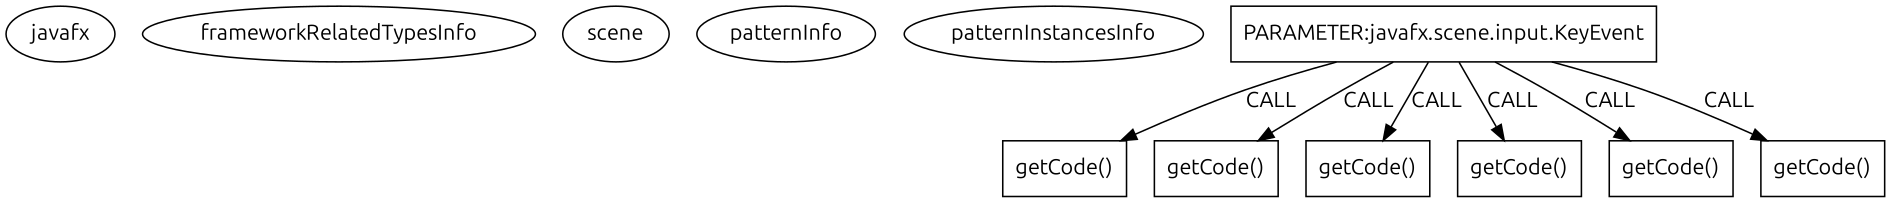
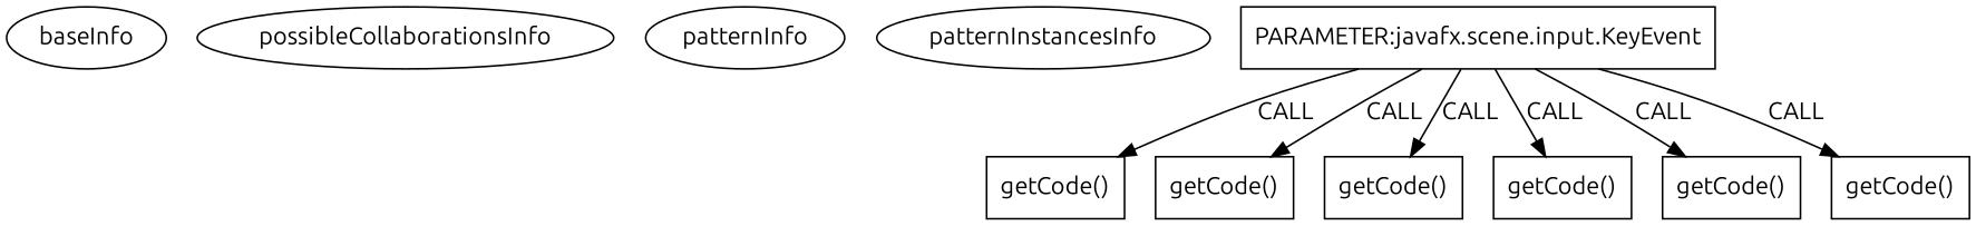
  digraph {
    fontname=Ubuntu
    node [fontname=Ubuntu isFrameworkType=false shape=box vertexType=INSIDE_CALL]
    edge [fontname=Ubuntu]
-   baseInfo [category=pattern graphId=774 isAnonymous=false possibleRelation=false label=javafx isFrameworkType="" shape="" vertexType=""]
-   frameworkRelatedTypesInfo [isFrameworkType="" shape="" vertexType=""]
-   possibleCollaborationsInfo [label=scene isFrameworkType="" shape="" vertexType=""]
+   baseInfo [category=pattern graphId=774 isAnonymous=false possibleRelation=false isFrameworkType="" shape="" vertexType=""]
+   possibleCollaborationsInfo [isFrameworkType="" shape="" vertexType=""]
    patternInfo [frequency=4.0 patternRootClient=null isFrameworkType="" shape="" vertexType=""]
    patternInstancesInfo [0="nablex-jfx-control-date~/nablex-jfx-control-date/jfx-control-date-master/src/main/java/be/nabu/jfx/control/date/DatePicker.java~void initialize()~3725" 1="Enriqe-Breaking-Bad-Brick-Breaker~/Enriqe-Breaking-Bad-Brick-Breaker/Breaking-Bad-Brick-Breaker-master/src/bbbrickbreaker/Level.java~void initContent(int)~446" 2="JASCValentine-BrickBreaker~/JASCValentine-BrickBreaker/BrickBreaker-master/src/brickbreaker/Level.java~void initContent(int)~561" 3="bianconejo-CEFX~/bianconejo-CEFX/CEFX-master/src/cefx/util/AutoCompleteComboBoxListener.java~AutoCompleteComboBoxListener~2166" isFrameworkType="" shape="" vertexType=""]
    n6 [label="PARAMETER:javafx.scene.input.KeyEvent" vertexType=PARAMETER_DECLARATION]
    n7 [label="getCode()"]
    n8 [label="getCode()"]
    n9 [label="getCode()"]
    n10 [label="getCode()"]
    n11 [label="getCode()"]
    n12 [label="getCode()"]
    n6 -> n7 [label=CALL]
    n6 -> n8 [label=CALL]
    n6 -> n9 [label=CALL]
    n6 -> n10 [label=CALL]
    n6 -> n11 [label=CALL]
    n6 -> n12 [label=CALL]
  }
